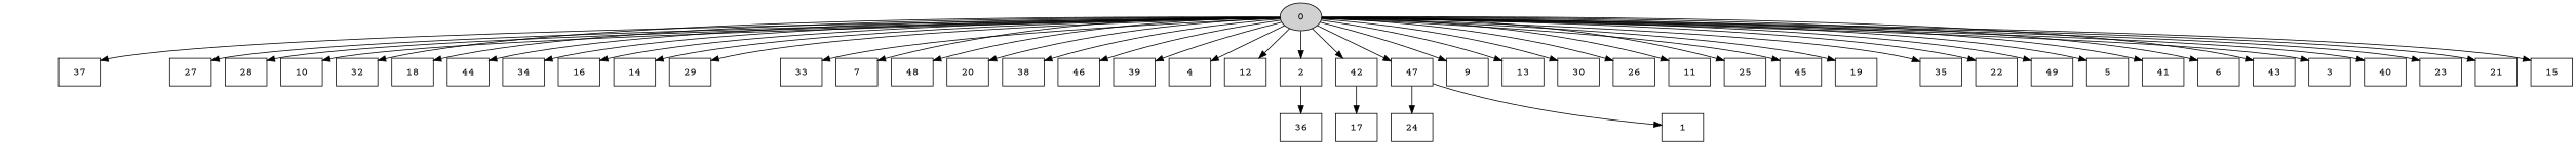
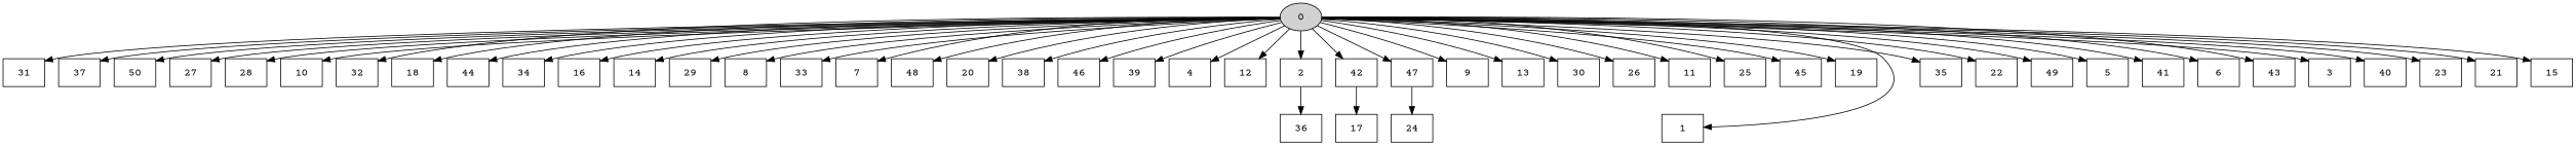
  digraph {
    fontname="Courier Prime"
    node [fillcolor=white fontname="Courier Prime" style=filled shape=box]
    edge [fontname="Courier Prime"]
    0 [fillcolor=grey82 shape=""]
+   n2 [label="31\n"]
    n3 [label="37\n"]
+   n4 [label="50\n"]
    n5 [label="27\n"]
    n6 [label="28\n"]
    n7 [label="10\n"]
    n8 [label="32\n"]
    n9 [label="18\n"]
    n10 [label="44\n"]
    n11 [label="34\n"]
    n12 [label="16\n"]
    n13 [label="14\n"]
    n14 [label="29\n"]
+   n15 [label="8\n"]
    n16 [label="33\n"]
    n17 [label="7\n"]
    n18 [label="48\n"]
    n19 [label="20\n"]
    n20 [label="38\n"]
    n21 [label="46\n"]
    n22 [label="39\n"]
    n23 [label="4\n"]
    n24 [label="12\n"]
    n25 [label="47\n"]
    n26 [label="2\n"]
    n27 [label="42\n"]
    n28 [label="9\n"]
    n29 [label="13\n"]
    n30 [label="30\n"]
    n31 [label="26\n"]
    n32 [label="11\n"]
    n33 [label="25\n"]
    n34 [label="45\n"]
    n35 [label="19\n"]
    n36 [label="1\n"]
    n37 [label="35\n"]
    n38 [label="22\n"]
    n39 [label="49\n"]
    n40 [label="5\n"]
    n41 [label="41\n"]
    n42 [label="6\n"]
    n43 [label="43\n"]
    n44 [label="3\n"]
    n45 [label="40\n"]
    n46 [label="23\n"]
    n47 [label="21\n"]
    n48 [label="15\n"]
    n49 [label="24\n"]
    n50 [label="36\n"]
    n51 [label="17\n"]
+   0 -> n2
    0 -> n3
+   0 -> n4
    0 -> n5
    0 -> n6
    0 -> n7
    0 -> n8
    0 -> n9
    0 -> n10
    0 -> n11
    0 -> n12
    0 -> n13
    0 -> n14
+   0 -> n15
    0 -> n16
    0 -> n17
    0 -> n18
    0 -> n19
    0 -> n20
    0 -> n21
    0 -> n22
    0 -> n23
    0 -> n24
    0 -> n25
    0 -> n26
    0 -> n27
    0 -> n28
    0 -> n29
    0 -> n30
    0 -> n31
    0 -> n32
    0 -> n33
    0 -> n34
    0 -> n35
-   n25 -> n36
+   0 -> n36
    0 -> n37
    0 -> n38
    0 -> n39
    0 -> n40
    0 -> n41
    0 -> n42
    0 -> n43
    0 -> n44
    0 -> n45
    0 -> n46
    0 -> n47
    0 -> n48
    n25 -> n49
    n26 -> n50
    n27 -> n51
  }
